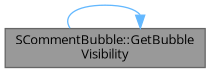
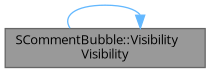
  digraph {
    rankdir=LR
    fontname="Open Sans"
-   n1 [color=gray40 fillcolor=grey60 fontcolor=black fontname="Open Sans" fontsize=10 height=0.2 label="SCommentBubble::GetBubble\lVisibility" shape=box style=filled width=0.4]
+   n1 [color=gray40 fillcolor=grey60 fontcolor=black fontname="Open Sans" fontsize=10 height=0.2 label="SCommentBubble::Visibility\lVisibility" shape=box style=filled width=0.4]
    n1 -> n1 [color=steelblue1 fontname="Open Sans" fontsize=10 labelfontname=Helvetica labelfontsize=10 style=solid]
  }
